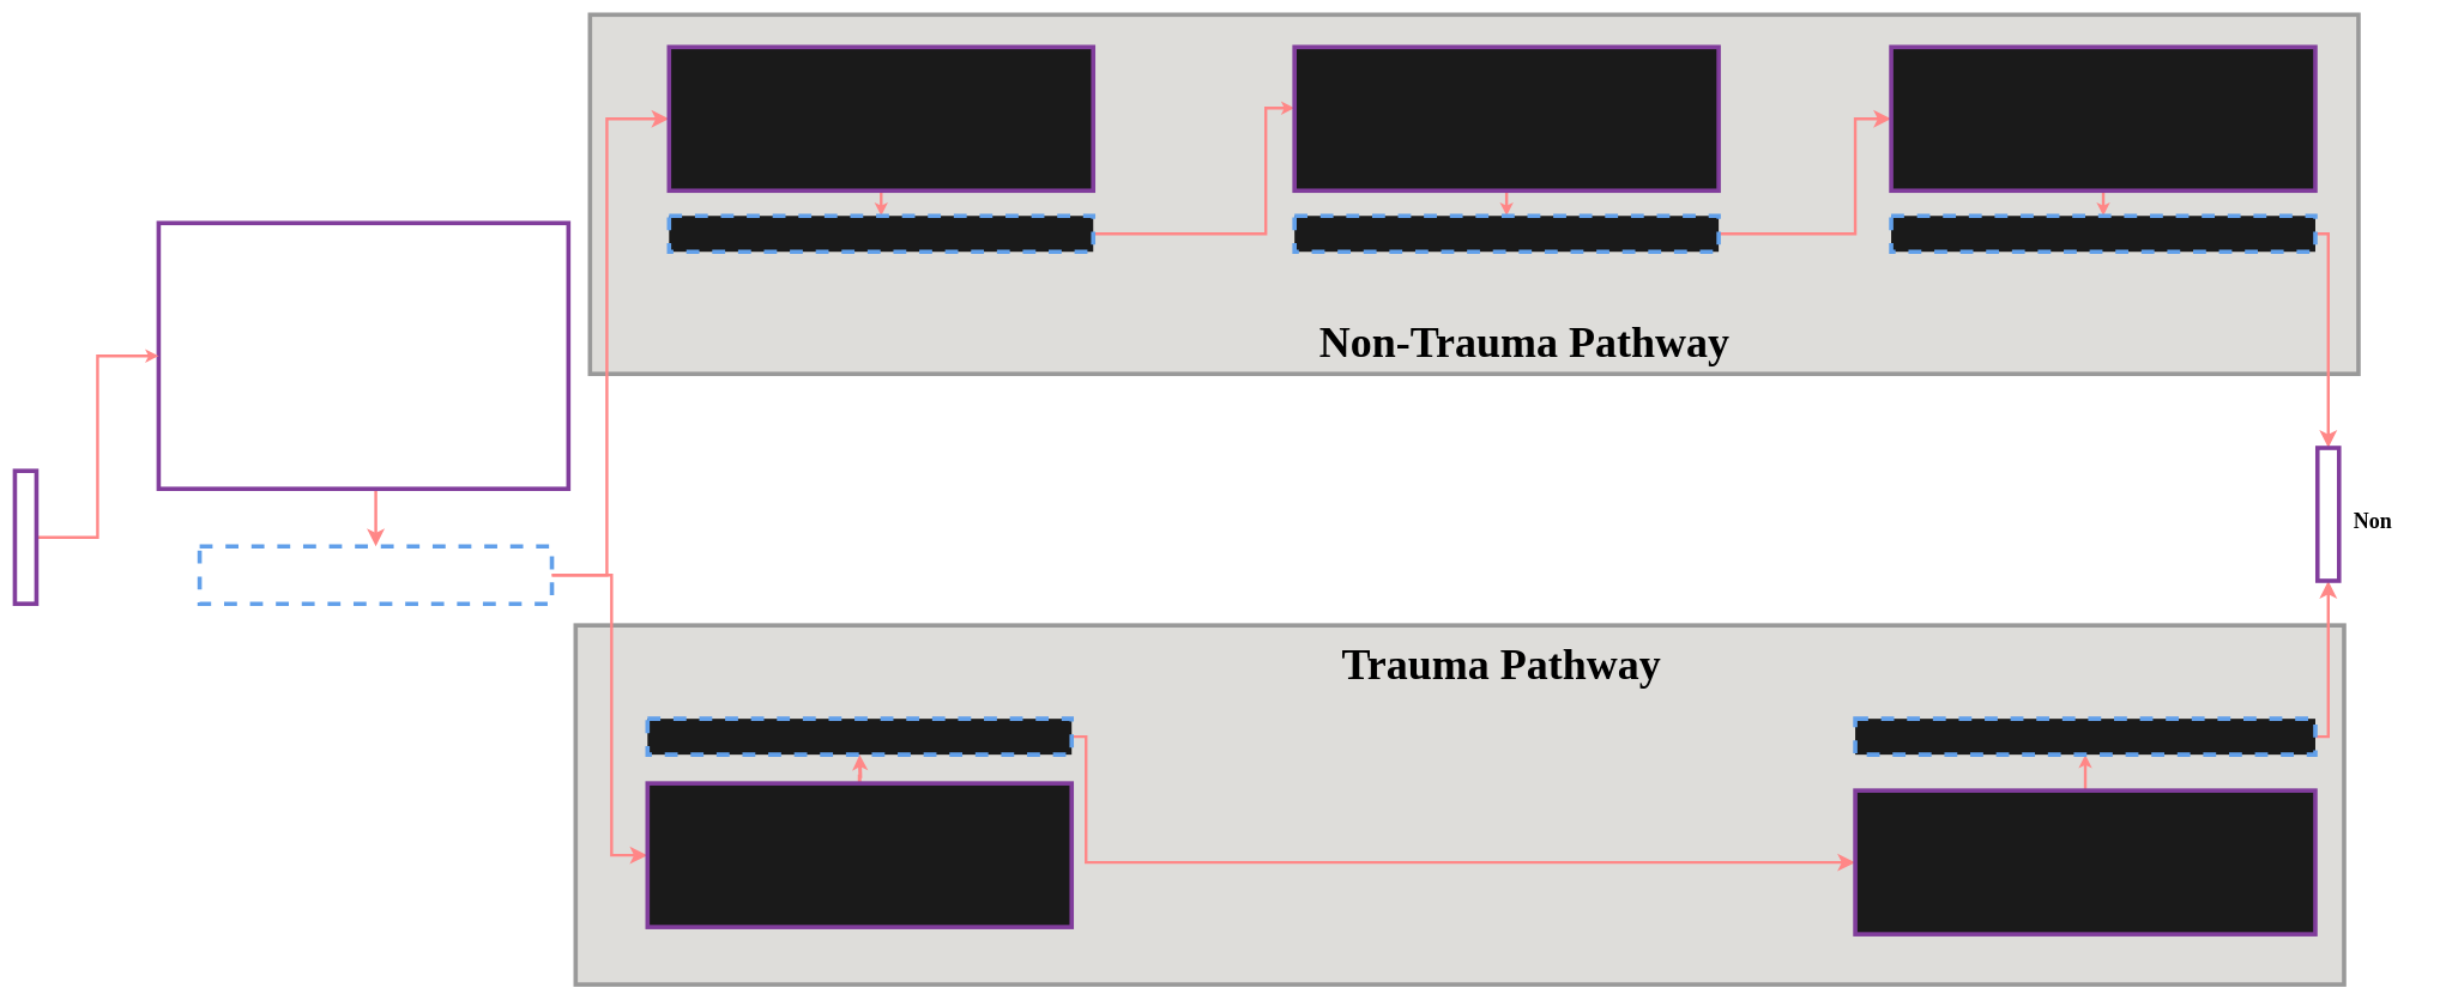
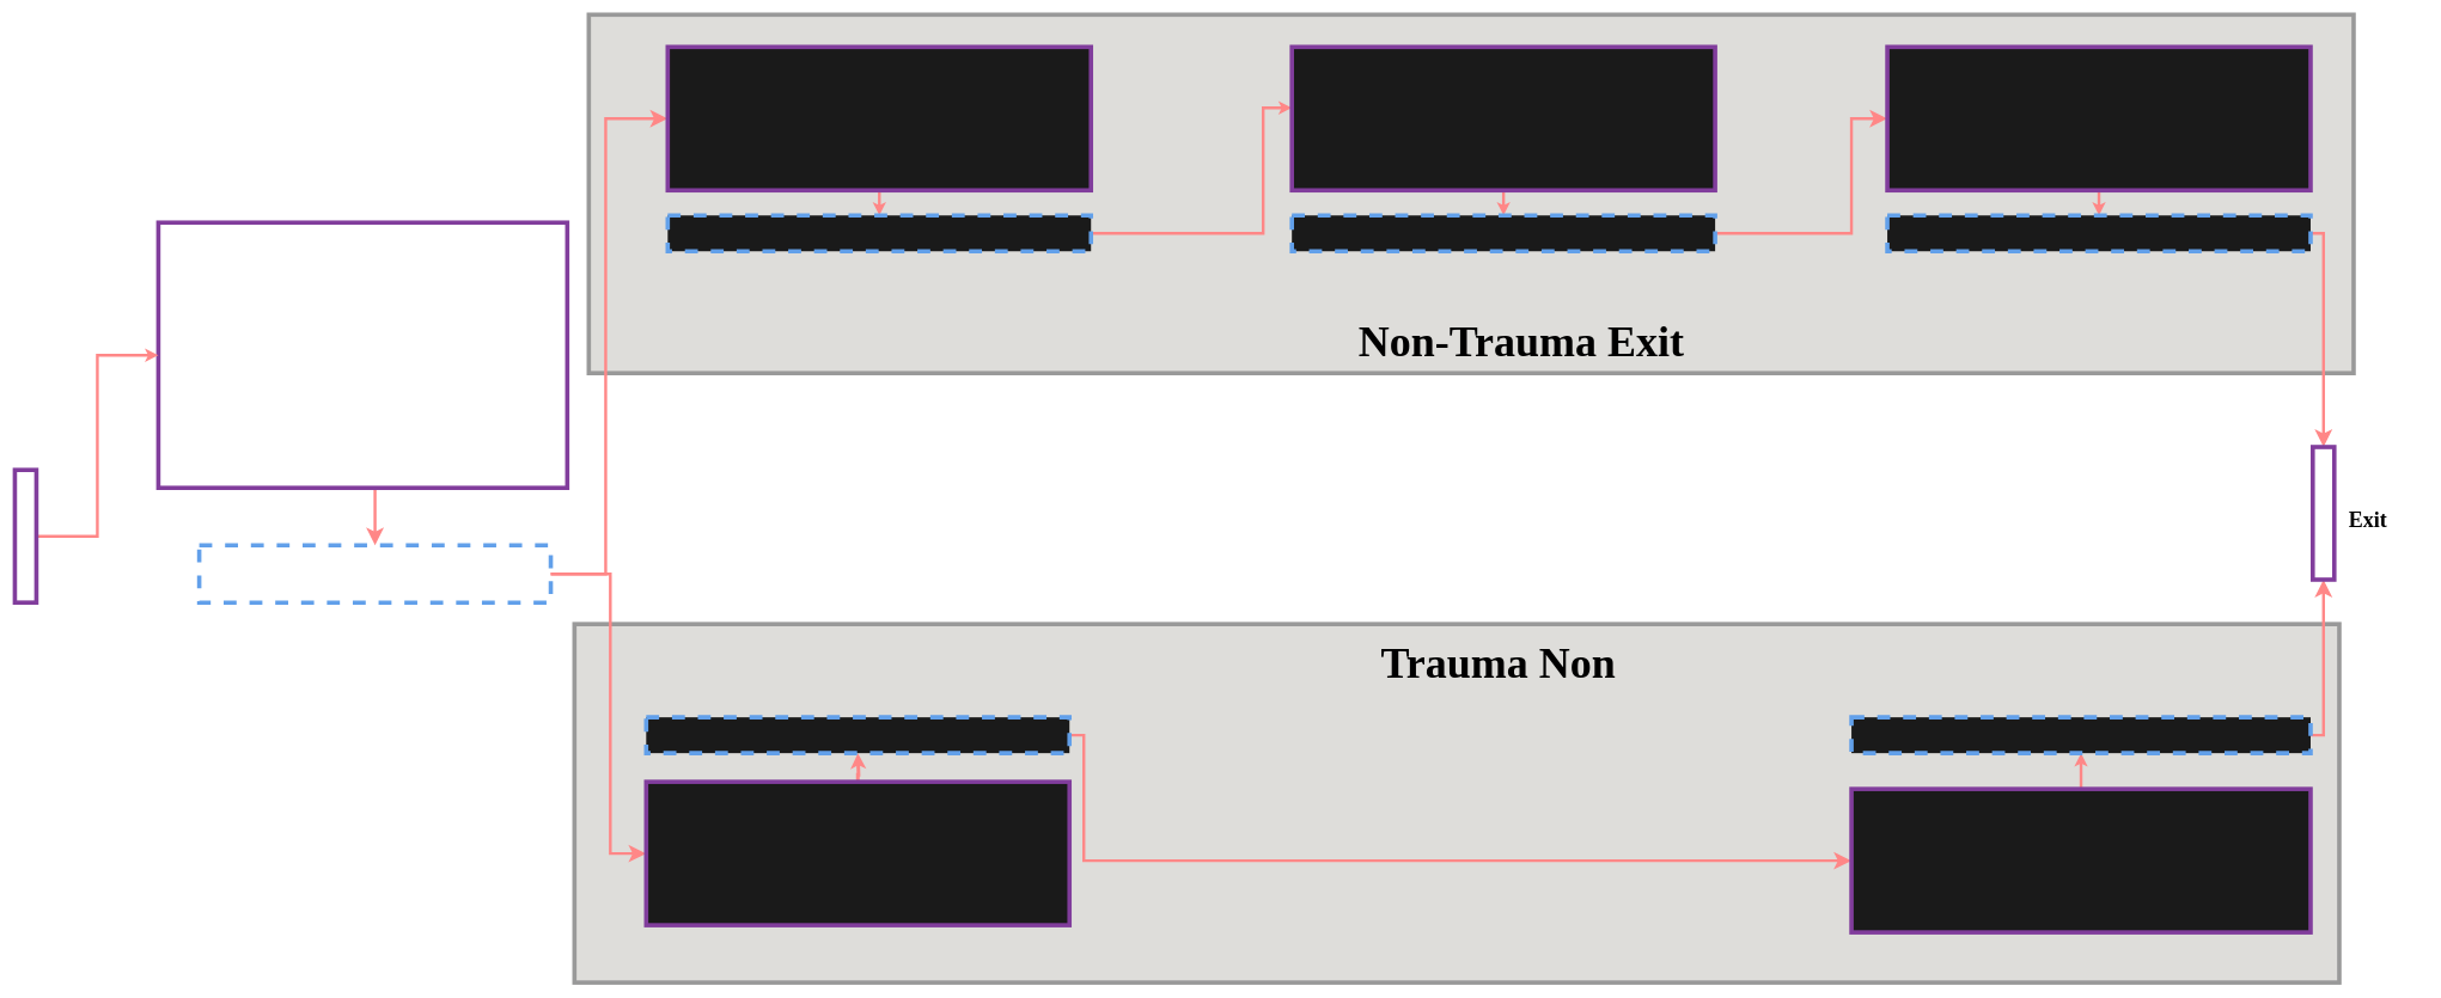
  <mxCell id="0" />
  <mxCell id="1" parent="0" />
  <mxCell id="2" value="" style="rounded=0;whiteSpace=wrap;html=1;fillColor=#DEDDDA;strokeColor=#999999;strokeWidth=6;" vertex="1" parent="1"><mxGeometry x="800" y="870" width="2460" height="500" as="geometry" /></mxCell>
  <mxCell id="3" value="" style="rounded=0;whiteSpace=wrap;html=1;fillColor=#deddda;strokeColor=#999999;strokeWidth=6;labelBackgroundColor=#191919;" vertex="1" parent="1"><mxGeometry x="820" y="20" width="2460" height="500" as="geometry" /></mxCell>
  <mxCell id="4" style="edgeStyle=orthogonalEdgeStyle;rounded=0;orthogonalLoop=1;jettySize=auto;html=1;exitX=0.5;exitY=1;exitDx=0;exitDy=0;strokeWidth=4;strokeColor=#FF8787;endSize=12;" parent="1" source="5" target="8" edge="1"><mxGeometry relative="1" as="geometry"><Array as="points"><mxPoint x="522" y="680" /></Array></mxGeometry></mxCell>
  <mxCell id="5" value="" style="rounded=0;whiteSpace=wrap;html=1;fillColor=none;strokeColor=#813d9c;strokeWidth=6;" parent="1" vertex="1"><mxGeometry x="220" y="310" width="570" height="370" as="geometry" /></mxCell>
  <mxCell id="6" style="edgeStyle=orthogonalEdgeStyle;rounded=0;orthogonalLoop=1;jettySize=auto;html=1;exitX=1;exitY=0.5;exitDx=0;exitDy=0;entryX=0;entryY=0.5;entryDx=0;entryDy=0;strokeWidth=4;strokeColor=#FF8787;endSize=12;" parent="1" source="8" target="10" edge="1"><mxGeometry relative="1" as="geometry"><Array as="points"><mxPoint x="850" y="800" /><mxPoint x="850" y="1190" /></Array></mxGeometry></mxCell>
  <mxCell id="7" style="edgeStyle=orthogonalEdgeStyle;rounded=0;orthogonalLoop=1;jettySize=auto;html=1;exitX=1;exitY=0.5;exitDx=0;exitDy=0;entryX=0;entryY=0.5;entryDx=0;entryDy=0;strokeWidth=4;strokeColor=#FF8787;endSize=12;" parent="1" source="8" target="23" edge="1"><mxGeometry relative="1" as="geometry" /></mxCell>
  <mxCell id="8" value="" style="rounded=0;whiteSpace=wrap;html=1;fillColor=none;strokeColor=#62a0ea;strokeWidth=6;dashed=1;" parent="1" vertex="1"><mxGeometry x="277" y="760" width="490" height="80" as="geometry" /></mxCell>
  <mxCell id="9" style="edgeStyle=orthogonalEdgeStyle;rounded=0;orthogonalLoop=1;jettySize=auto;html=1;exitX=0.5;exitY=0;exitDx=0;exitDy=0;entryX=0.5;entryY=1;entryDx=0;entryDy=0;strokeWidth=5;strokeColor=#FF8787;" parent="1" source="10" target="12" edge="1"><mxGeometry relative="1" as="geometry"><Array as="points"><mxPoint x="1195" y="1080" /><mxPoint x="1196" y="1080" /></Array></mxGeometry></mxCell>
  <mxCell id="10" value="" style="rounded=0;whiteSpace=wrap;html=1;fillColor=#1A1A1A;strokeColor=#813d9c;strokeWidth=6;" parent="1" vertex="1"><mxGeometry x="900" y="1090" width="590" height="200" as="geometry" /></mxCell>
  <mxCell id="11" style="edgeStyle=orthogonalEdgeStyle;rounded=0;orthogonalLoop=1;jettySize=auto;html=1;exitX=1;exitY=0.5;exitDx=0;exitDy=0;entryX=0;entryY=0.5;entryDx=0;entryDy=0;strokeWidth=4;strokeColor=#FF8787;endSize=12;" parent="1" source="12" target="16" edge="1"><mxGeometry relative="1" as="geometry"><Array as="points"><mxPoint x="1510" y="1025" /><mxPoint x="1510" y="1200" /></Array></mxGeometry></mxCell>
  <mxCell id="12" value="" style="rounded=0;whiteSpace=wrap;html=1;fillColor=#1A1A1A;strokeColor=#62a0ea;strokeWidth=6;dashed=1;" parent="1" vertex="1"><mxGeometry x="900" y="1000" width="590" height="50" as="geometry" /></mxCell>
  <mxCell id="13" style="edgeStyle=orthogonalEdgeStyle;rounded=0;orthogonalLoop=1;jettySize=auto;html=1;exitX=1;exitY=0.5;exitDx=0;exitDy=0;entryX=0;entryY=0.5;entryDx=0;entryDy=0;strokeWidth=4;strokeColor=#FF8787;" parent="1" source="14" target="5" edge="1"><mxGeometry relative="1" as="geometry" /></mxCell>
  <mxCell id="14" value="" style="rounded=0;whiteSpace=wrap;html=1;fillColor=none;strokeColor=#813d9c;strokeWidth=6;" parent="1" vertex="1"><mxGeometry x="20" y="655" width="30" height="185" as="geometry" /></mxCell>
  <mxCell id="15" style="edgeStyle=orthogonalEdgeStyle;rounded=0;orthogonalLoop=1;jettySize=auto;html=1;exitX=0.5;exitY=0;exitDx=0;exitDy=0;entryX=0.5;entryY=1;entryDx=0;entryDy=0;strokeWidth=4;strokeColor=#FF8787;" parent="1" source="16" target="18" edge="1"><mxGeometry relative="1" as="geometry" /></mxCell>
  <mxCell id="16" value="" style="rounded=0;whiteSpace=wrap;html=1;fillColor=#1A1A1A;strokeColor=#813d9c;strokeWidth=6;" parent="1" vertex="1"><mxGeometry x="2580" y="1100" width="640" height="200" as="geometry" /></mxCell>
  <mxCell id="17" style="edgeStyle=orthogonalEdgeStyle;rounded=0;orthogonalLoop=1;jettySize=auto;html=1;exitX=1;exitY=0.5;exitDx=0;exitDy=0;entryX=0.5;entryY=1;entryDx=0;entryDy=0;strokeWidth=4;strokeColor=#FF8787;endSize=12;" parent="1" source="18" target="33" edge="1"><mxGeometry relative="1" as="geometry"><Array as="points"><mxPoint x="3238" y="1025" /></Array></mxGeometry></mxCell>
  <mxCell id="18" value="" style="rounded=0;whiteSpace=wrap;html=1;fillColor=#1A1A1A;strokeColor=#62a0ea;strokeWidth=6;dashed=1;" parent="1" vertex="1"><mxGeometry x="2580" y="1000" width="640" height="50" as="geometry" /></mxCell>
- <mxCell id="19" value="&lt;font style=&quot;font-size: 60px;&quot; data-font-src=&quot;https://fonts.googleapis.com/css?family=Lexend&quot; face=&quot;Lexend&quot;&gt;&lt;b style=&quot;font-size: 60px;&quot;&gt;Non-Trauma Pathway&lt;/b&gt;&lt;br style=&quot;font-size: 60px;&quot;&gt;&lt;/font&gt;" style="text;html=1;strokeColor=none;fillColor=none;align=center;verticalAlign=middle;whiteSpace=wrap;rounded=0;fontSize=60;" parent="1" vertex="1"><mxGeometry x="1080" y="460" width="2080" height="30" as="geometry" /></mxCell>
- <mxCell id="20" value="&lt;font style=&quot;font-size: 60px;&quot; data-font-src=&quot;https://fonts.googleapis.com/css?family=Lexend&quot;&gt;&lt;b style=&quot;font-size: 60px;&quot;&gt;Trauma Pathway&lt;/b&gt;&lt;br style=&quot;font-size: 60px;&quot;&gt;&lt;/font&gt;" style="text;html=1;strokeColor=none;fillColor=none;align=center;verticalAlign=middle;whiteSpace=wrap;rounded=0;fontSize=60;fontFamily=Lexend;fontSource=https%3A%2F%2Ffonts.googleapis.com%2Fcss%3Ffamily%3DLexend;" parent="1" vertex="1"><mxGeometry x="1010" y="910" width="2156" height="30" as="geometry" /></mxCell>
+ <mxCell id="19" value="&lt;font style=&quot;font-size: 60px;&quot; data-font-src=&quot;https://fonts.googleapis.com/css?family=Lexend&quot; face=&quot;Lexend&quot;&gt;&lt;b style=&quot;font-size: 60px;&quot;&gt;Non-Trauma Exit&lt;/b&gt;&lt;br style=&quot;font-size: 60px;&quot;&gt;&lt;/font&gt;" style="text;html=1;strokeColor=none;fillColor=none;align=center;verticalAlign=middle;whiteSpace=wrap;rounded=0;fontSize=60;" parent="1" vertex="1"><mxGeometry x="1080" y="460" width="2080" height="30" as="geometry" /></mxCell>
+ <mxCell id="20" value="&lt;font style=&quot;font-size: 60px;&quot; data-font-src=&quot;https://fonts.googleapis.com/css?family=Lexend&quot;&gt;&lt;b style=&quot;font-size: 60px;&quot;&gt;Trauma Non&lt;/b&gt;&lt;br style=&quot;font-size: 60px;&quot;&gt;&lt;/font&gt;" style="text;html=1;strokeColor=none;fillColor=none;align=center;verticalAlign=middle;whiteSpace=wrap;rounded=0;fontSize=60;fontFamily=Lexend;fontSource=https%3A%2F%2Ffonts.googleapis.com%2Fcss%3Ffamily%3DLexend;" parent="1" vertex="1"><mxGeometry x="1010" y="910" width="2156" height="30" as="geometry" /></mxCell>
  <mxCell id="21" style="edgeStyle=orthogonalEdgeStyle;rounded=0;orthogonalLoop=1;jettySize=auto;html=1;exitX=1;exitY=0.5;exitDx=0;exitDy=0;entryX=0;entryY=0.425;entryDx=0;entryDy=0;strokeWidth=4;strokeColor=#FF8787;entryPerimeter=0;" parent="1" source="24" target="26" edge="1"><mxGeometry relative="1" as="geometry"><Array as="points"><mxPoint x="1760" y="325" /><mxPoint x="1760" y="150" /></Array></mxGeometry></mxCell>
  <mxCell id="22" style="edgeStyle=orthogonalEdgeStyle;rounded=0;orthogonalLoop=1;jettySize=auto;html=1;exitX=0.5;exitY=1;exitDx=0;exitDy=0;entryX=0.5;entryY=0;entryDx=0;entryDy=0;strokeWidth=4;strokeColor=#FF8787;" parent="1" source="23" target="24" edge="1"><mxGeometry relative="1" as="geometry" /></mxCell>
  <mxCell id="23" value="" style="rounded=0;whiteSpace=wrap;html=1;fillColor=#1A1A1A;strokeColor=#813d9c;strokeWidth=6;" parent="1" vertex="1"><mxGeometry x="930" y="65" width="590" height="200" as="geometry" /></mxCell>
  <mxCell id="24" value="" style="rounded=0;whiteSpace=wrap;html=1;fillColor=#1A1A1A;strokeColor=#62a0ea;strokeWidth=6;dashed=1;" parent="1" vertex="1"><mxGeometry x="930" y="300" width="590" height="50" as="geometry" /></mxCell>
  <mxCell id="25" style="edgeStyle=orthogonalEdgeStyle;rounded=0;orthogonalLoop=1;jettySize=auto;html=1;exitX=0.5;exitY=1;exitDx=0;exitDy=0;entryX=0.5;entryY=0;entryDx=0;entryDy=0;strokeWidth=4;strokeColor=#FF8787;" parent="1" source="26" target="28" edge="1"><mxGeometry relative="1" as="geometry" /></mxCell>
  <mxCell id="26" value="" style="rounded=0;whiteSpace=wrap;html=1;fillColor=#1A1A1A;strokeColor=#813d9c;strokeWidth=6;" parent="1" vertex="1"><mxGeometry x="1800" y="65" width="590" height="200" as="geometry" /></mxCell>
  <mxCell id="27" style="edgeStyle=orthogonalEdgeStyle;rounded=0;orthogonalLoop=1;jettySize=auto;html=1;exitX=1;exitY=0.5;exitDx=0;exitDy=0;entryX=0;entryY=0.5;entryDx=0;entryDy=0;strokeWidth=4;strokeColor=#FF8787;endSize=12;" parent="1" source="28" target="30" edge="1"><mxGeometry relative="1" as="geometry"><Array as="points"><mxPoint x="2580" y="325" /><mxPoint x="2580" y="165" /></Array></mxGeometry></mxCell>
  <mxCell id="28" value="" style="rounded=0;whiteSpace=wrap;html=1;fillColor=#1A1A1A;strokeColor=#62a0ea;strokeWidth=6;dashed=1;" parent="1" vertex="1"><mxGeometry x="1800" y="300" width="590" height="50" as="geometry" /></mxCell>
  <mxCell id="29" style="edgeStyle=orthogonalEdgeStyle;rounded=0;orthogonalLoop=1;jettySize=auto;html=1;exitX=0.5;exitY=1;exitDx=0;exitDy=0;entryX=0.5;entryY=0;entryDx=0;entryDy=0;strokeWidth=4;strokeColor=#FF8787;" parent="1" source="30" target="32" edge="1"><mxGeometry relative="1" as="geometry" /></mxCell>
  <mxCell id="30" value="" style="rounded=0;whiteSpace=wrap;html=1;fillColor=#1A1A1A;strokeColor=#813d9c;strokeWidth=6;" parent="1" vertex="1"><mxGeometry x="2630" y="65" width="590" height="200" as="geometry" /></mxCell>
  <mxCell id="31" style="edgeStyle=orthogonalEdgeStyle;rounded=0;orthogonalLoop=1;jettySize=auto;html=1;exitX=1;exitY=0.5;exitDx=0;exitDy=0;entryX=0.5;entryY=0;entryDx=0;entryDy=0;strokeWidth=4;strokeColor=#FF8787;endSize=12;" parent="1" source="32" target="33" edge="1"><mxGeometry relative="1" as="geometry"><Array as="points"><mxPoint x="3238" y="325" /></Array></mxGeometry></mxCell>
  <mxCell id="32" value="" style="rounded=0;whiteSpace=wrap;html=1;fillColor=#1A1A1A;strokeColor=#62a0ea;strokeWidth=6;dashed=1;" parent="1" vertex="1"><mxGeometry x="2630" y="300" width="590" height="50" as="geometry" /></mxCell>
  <mxCell id="33" value="" style="rounded=0;whiteSpace=wrap;html=1;fillColor=none;strokeColor=#813d9c;strokeWidth=6;" parent="1" vertex="1"><mxGeometry x="3223" y="623" width="30" height="185" as="geometry" /></mxCell>
- <mxCell id="34" value="&lt;font style=&quot;font-size: 30px;&quot; face=&quot;Lexend&quot; data-font-src=&quot;https://fonts.googleapis.com/css?family=Lexend&quot;&gt;&lt;b&gt;Non&lt;/b&gt;&lt;/font&gt;" style="text;html=1;strokeColor=none;fillColor=none;align=center;verticalAlign=middle;whiteSpace=wrap;rounded=0;fontSize=60;" vertex="1" parent="1"><mxGeometry x="3220" y="680" width="160" height="70" as="geometry" /></mxCell>
+ <mxCell id="34" value="&lt;font style=&quot;font-size: 30px;&quot; face=&quot;Lexend&quot; data-font-src=&quot;https://fonts.googleapis.com/css?family=Lexend&quot;&gt;&lt;b&gt;Exit&lt;/b&gt;&lt;/font&gt;" style="text;html=1;strokeColor=none;fillColor=none;align=center;verticalAlign=middle;whiteSpace=wrap;rounded=0;fontSize=60;" vertex="1" parent="1"><mxGeometry x="3220" y="680" width="160" height="70" as="geometry" /></mxCell>
